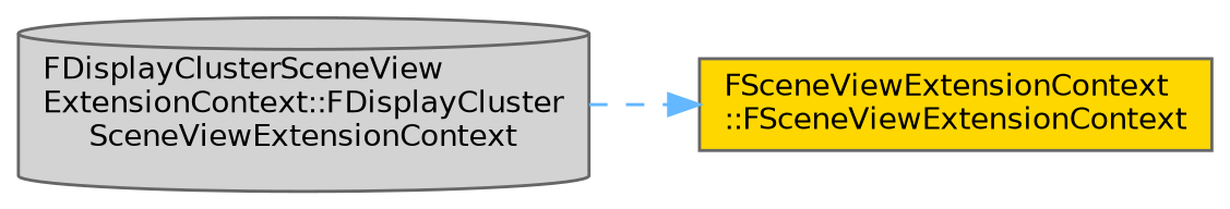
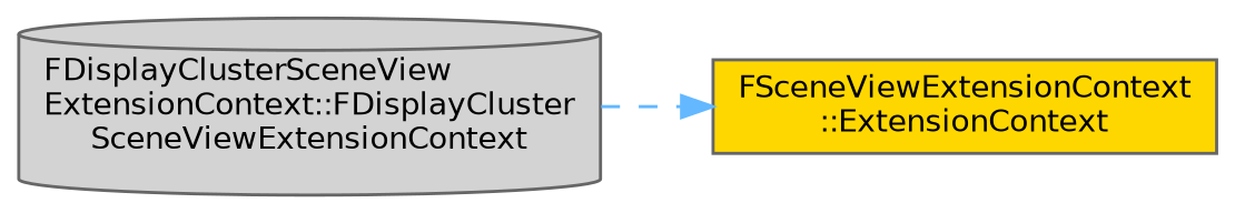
  digraph {
    rankdir=LR
    node [fontname=Helvetica fontsize=10 style=filled]
    n1 [color=gray40 fillcolor=lightgrey fontcolor=black height=0.2 label="FDisplayClusterSceneView\lExtensionContext::FDisplayCluster\lSceneViewExtensionContext" shape=cylinder width=0.4]
-   n2 [color=grey40 fillcolor=gold height=0.2 label="FSceneViewExtensionContext\l::FSceneViewExtensionContext" shape=box width=0.4]
+   n2 [color=grey40 fillcolor=gold height=0.2 label="FSceneViewExtensionContext\l::ExtensionContext" shape=box width=0.4]
    n1 -> n2 [color=steelblue1 fontname=Helvetica fontsize=10 labelfontname=Helvetica labelfontsize=10 style=dashed]
  }
